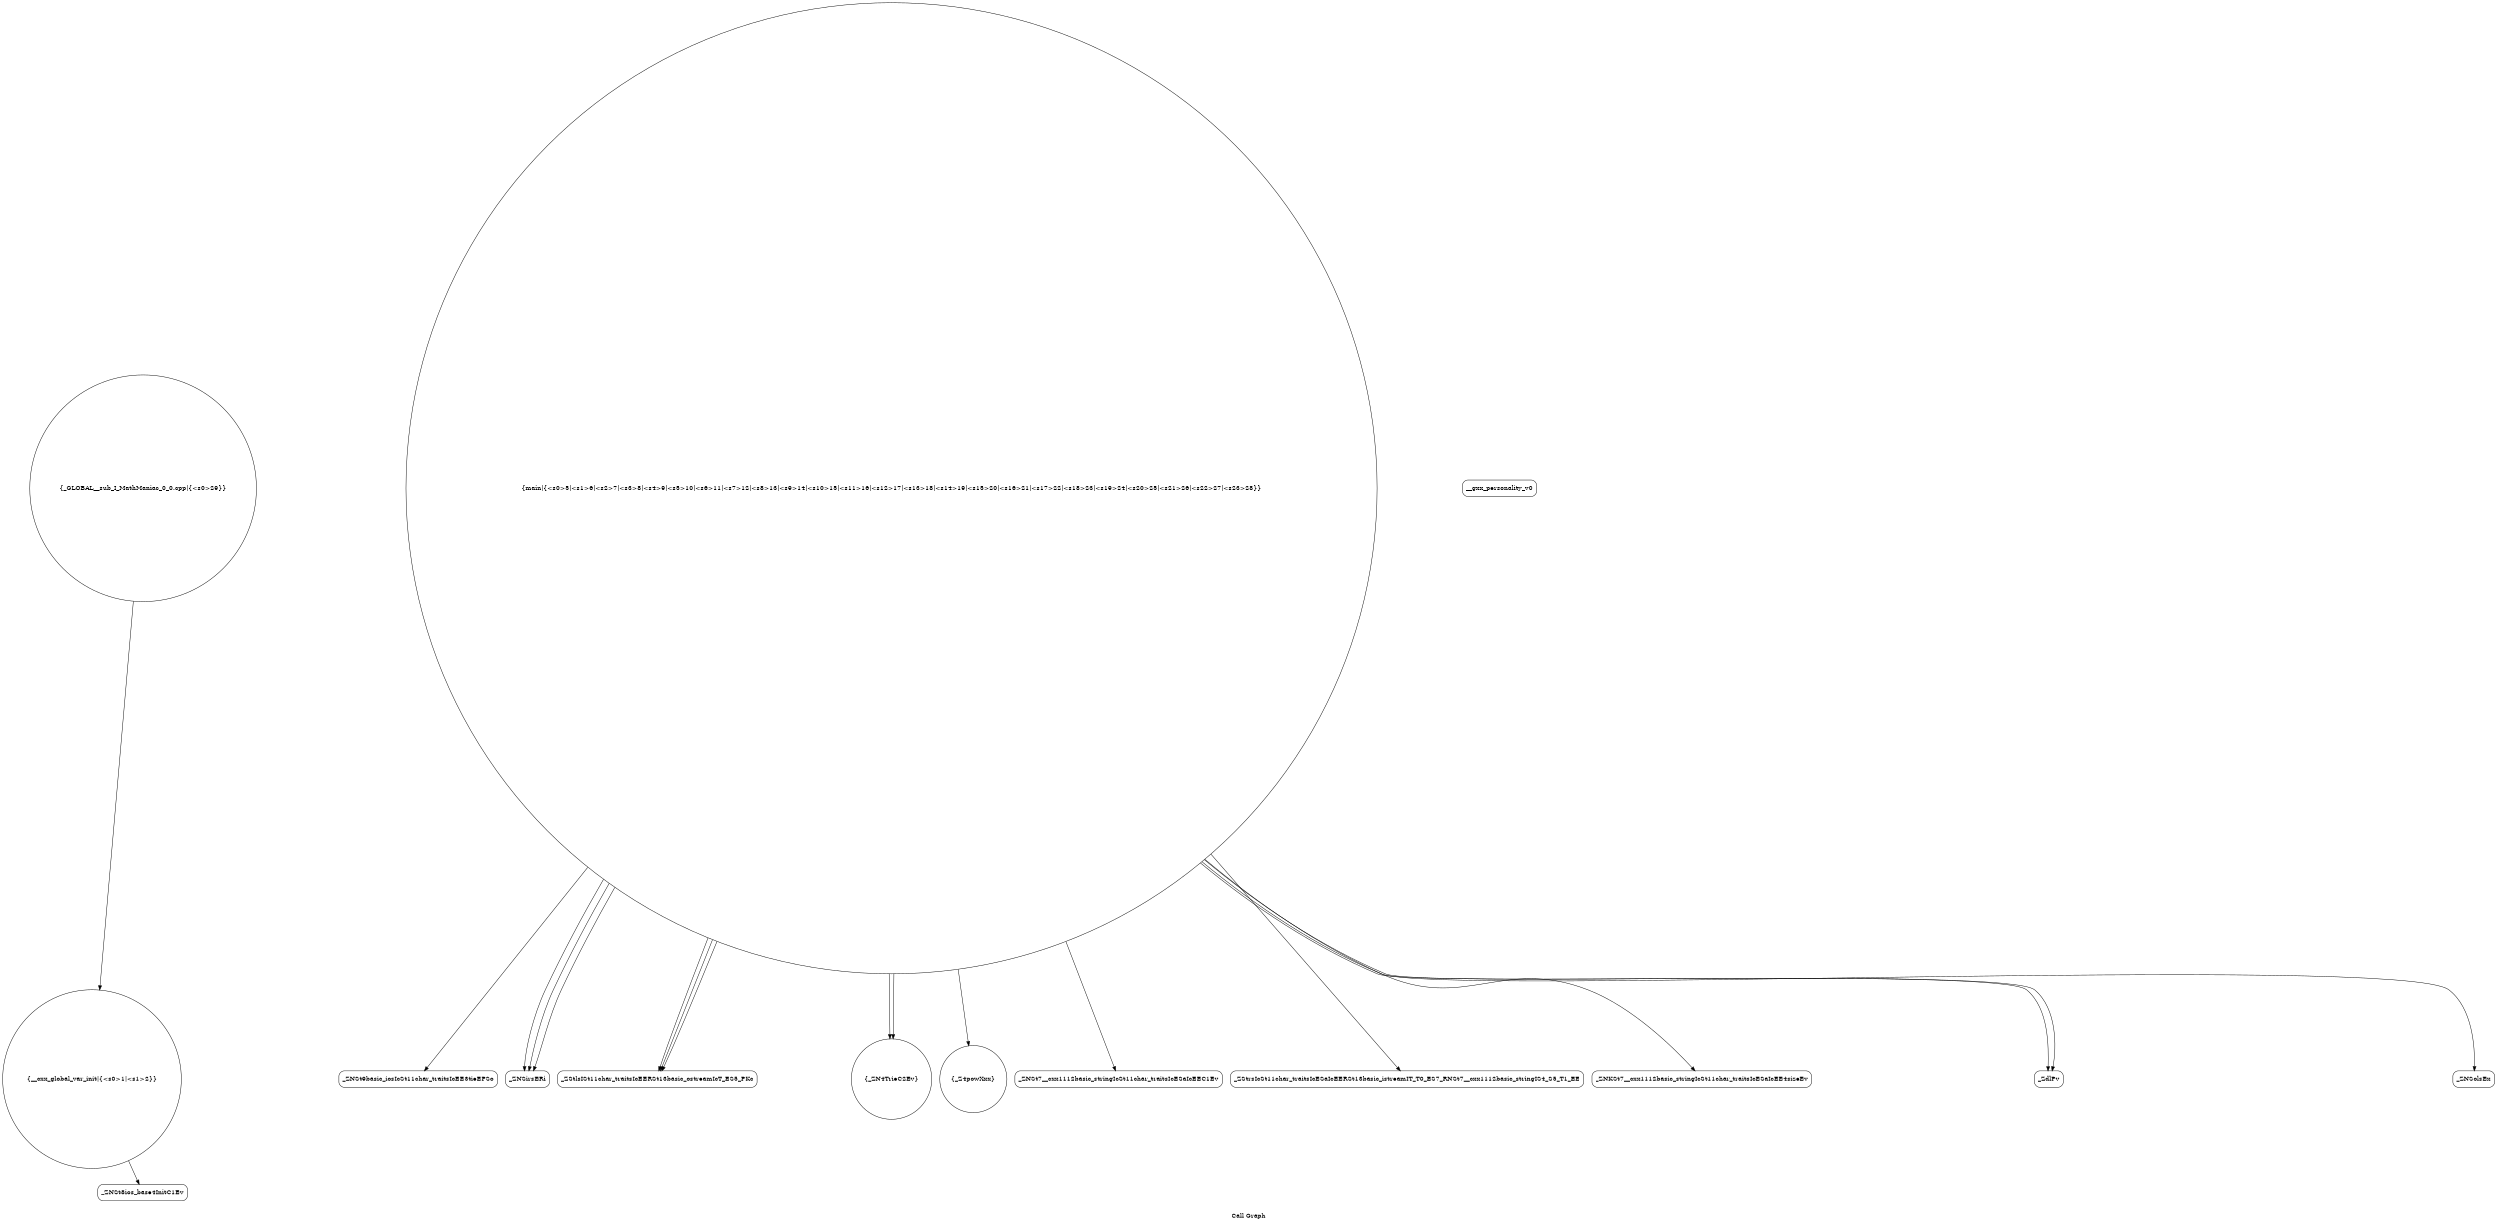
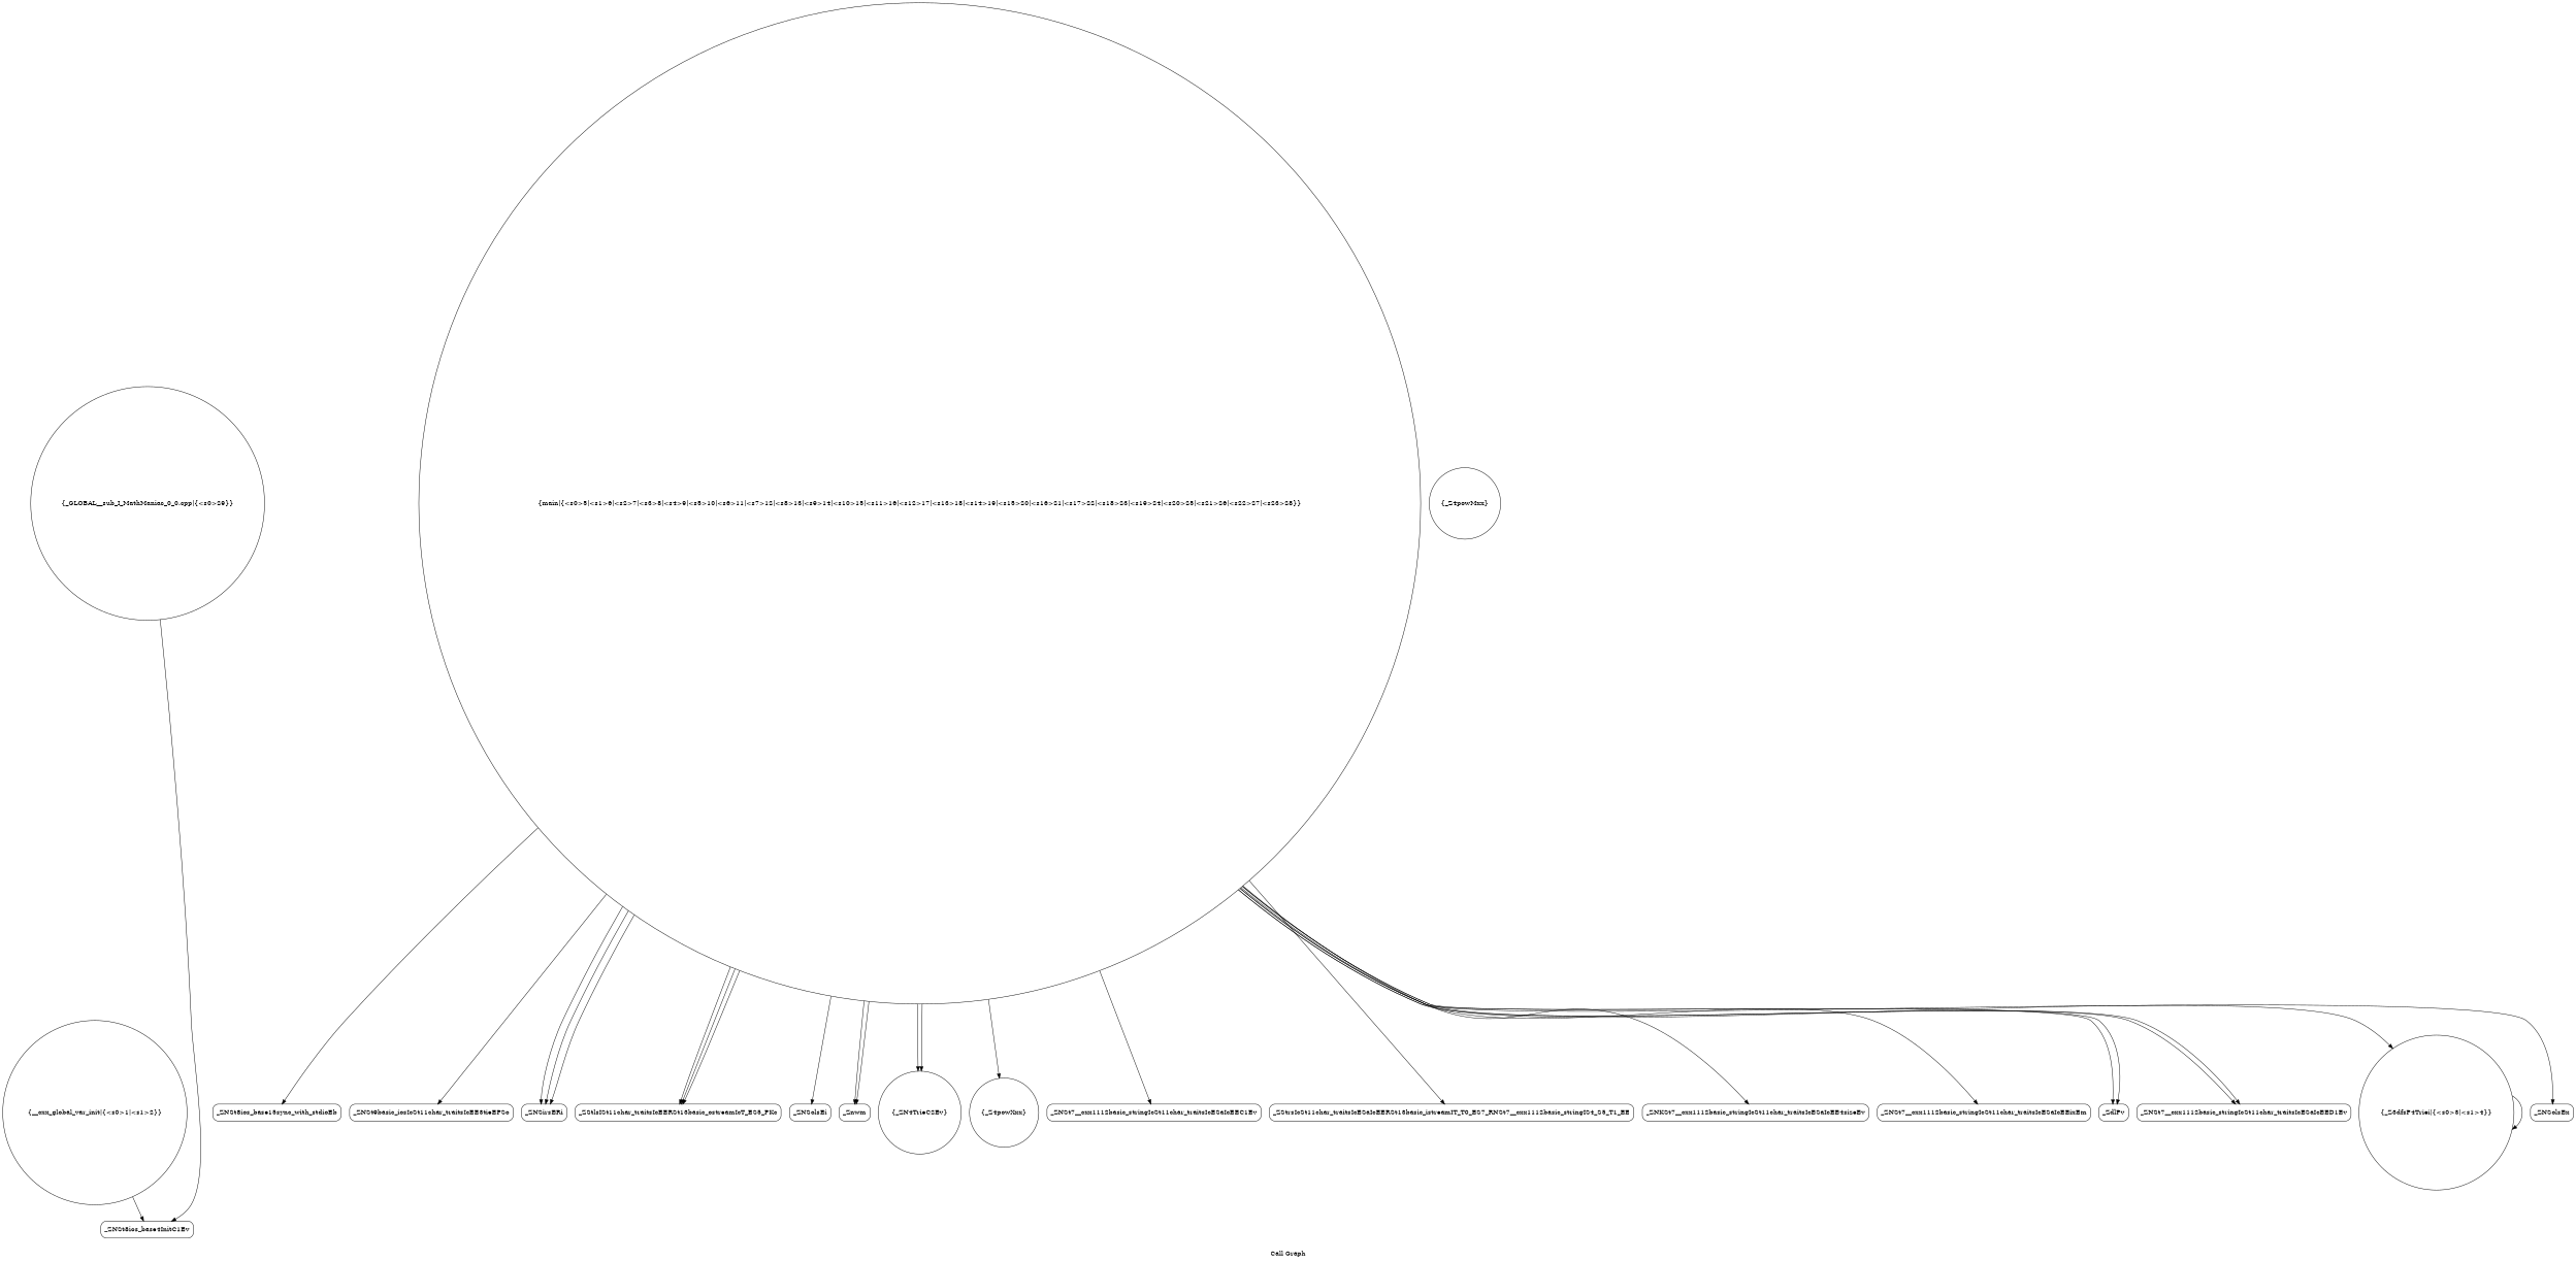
  digraph {
    label="Call Graph"
    node [shape=Mrecord]
    edge [color=black tailport=s0]
    n1 [label="{__cxx_global_var_init|{<s0>1|<s1>2}}" shape=circle]
    n2 [label="{_ZNSt8ios_base4InitC1Ev}"]
    n3 [label="{main|{<s0>5|<s1>6|<s2>7|<s3>8|<s4>9|<s5>10|<s6>11|<s7>12|<s8>13|<s9>14|<s10>15|<s11>16|<s12>17|<s13>18|<s14>19|<s15>20|<s16>21|<s17>22|<s18>23|<s19>24|<s20>25|<s21>26|<s22>27|<s23>28}}" shape=circle]
+   n4 [label="{_ZNSt8ios_base15sync_with_stdioEb}"]
    n5 [label="{_ZNSt9basic_iosIcSt11char_traitsIcEE3tieEPSo}"]
    n6 [label="{_ZNSirsERi}"]
    n7 [label="{_ZStlsISt11char_traitsIcEERSt13basic_ostreamIcT_ES5_PKc}"]
+   n8 [label="{_ZNSolsEi}"]
+   n9 [label="{_Znwm}"]
    n10 [label="{_ZN4TrieC2Ev}" shape=circle]
    n11 [label="{_Z4powXxx}" shape=circle]
    n12 [label="{_ZNSt7__cxx1112basic_stringIcSt11char_traitsIcESaIcEEC1Ev}"]
    n13 [label="{_ZStrsIcSt11char_traitsIcESaIcEERSt13basic_istreamIT_T0_ES7_RNSt7__cxx1112basic_stringIS4_S5_T1_EE}"]
    n14 [label="{_ZNKSt7__cxx1112basic_stringIcSt11char_traitsIcESaIcEE4sizeEv}"]
+   n15 [label="{_ZNSt7__cxx1112basic_stringIcSt11char_traitsIcESaIcEEixEm}"]
    n16 [label="{_ZdlPv}"]
+   n17 [label="{_ZNSt7__cxx1112basic_stringIcSt11char_traitsIcESaIcEED1Ev}"]
+   n18 [label="{_Z3dfsP4Triei|{<s0>3|<s1>4}}" shape=circle]
    n19 [label="{_ZNSolsEx}"]
    n20 [label="{_GLOBAL__sub_I_MathManiac_0_0.cpp|{<s0>29}}" shape=circle]
-   n22 [label="{__gxx_personality_v0}"]
+   n21 [label="{_Z4powMxx}" shape=circle]
    n1 -> n2
+   n3 -> n4
    n3 -> n5 [tailport=s1]
    n3 -> n6 [tailport=s2]
    n3 -> n6 [tailport=s8]
    n3 -> n6 [tailport=s9]
    n3 -> n7 [tailport=s3]
    n3 -> n7 [tailport=s5]
    n3 -> n7 [tailport=s23]
+   n3 -> n8 [tailport=s4]
+   n3 -> n9 [tailport=s6]
+   n3 -> n9 [tailport=s15]
    n3 -> n10 [tailport=s7]
    n3 -> n10 [tailport=s16]
    n3 -> n11 [tailport=s10]
    n3 -> n12 [tailport=s11]
    n3 -> n13 [tailport=s12]
    n3 -> n14 [tailport=s13]
+   n3 -> n15 [tailport=s14]
    n3 -> n16 [tailport=s17]
    n3 -> n16 [tailport=s18]
+   n3 -> n17 [tailport=s19]
+   n3 -> n17 [tailport=s20]
+   n3 -> n18 [tailport=s21]
    n3 -> n19 [tailport=s22]
-   n20 -> n1
+   n18 -> n18 [tailport=s1]
+   n20 -> n2
  }
